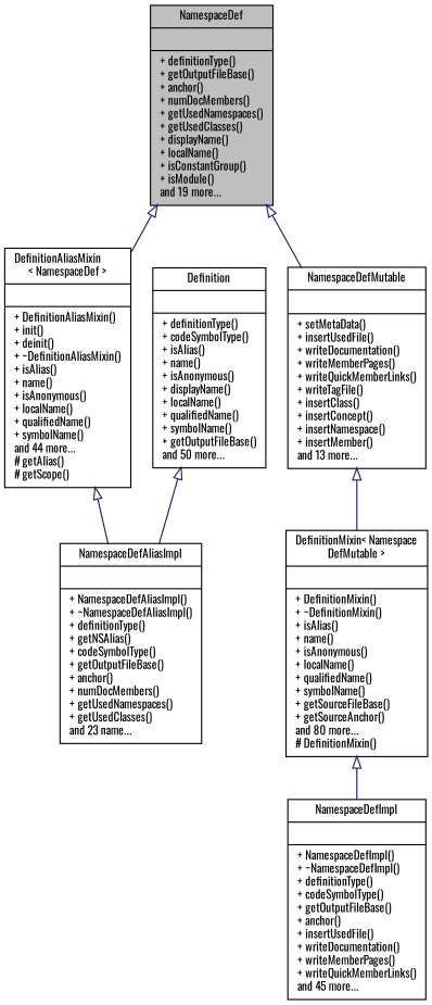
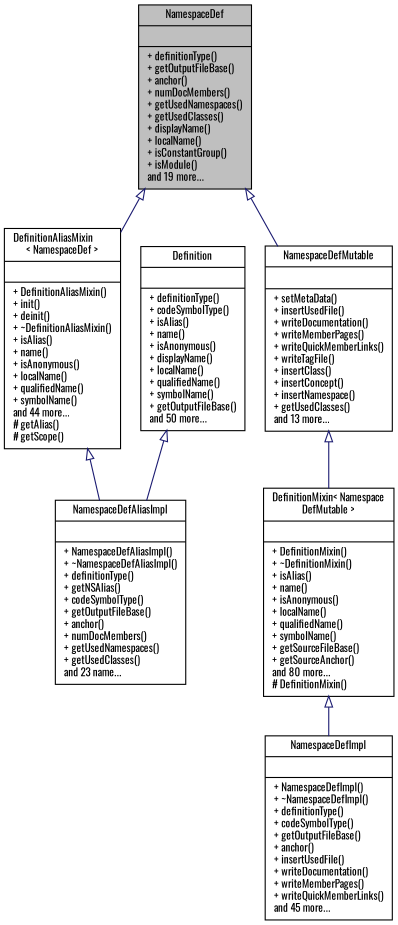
  digraph {
    fontname=Oswald
    node [color=black fillcolor=white fontname=Oswald fontsize=10 shape=record style=filled]
    edge [arrowtail=onormal color=midnightblue dir=back fontname=Oswald fontsize=10 labelfontname=Helvetica labelfontsize=10 style=solid]
    n1 [fillcolor=grey75 fontcolor=black height=0.2 label="{NamespaceDef\n||+ definitionType()\l+ getOutputFileBase()\l+ anchor()\l+ numDocMembers()\l+ getUsedNamespaces()\l+ getUsedClasses()\l+ displayName()\l+ localName()\l+ isConstantGroup()\l+ isModule()\land 19 more...\l}" width=0.4]
    n2 [height=0.2 label="{DefinitionAliasMixin\l\< NamespaceDef \>\n||+ DefinitionAliasMixin()\l+ init()\l+ deinit()\l+ ~DefinitionAliasMixin()\l+ isAlias()\l+ name()\l+ isAnonymous()\l+ localName()\l+ qualifiedName()\l+ symbolName()\land 44 more...\l# getAlias()\l# getScope()\l}" width=0.4]
-   n3 [height=0.2 label="{NamespaceDefMutable\n||+ setMetaData()\l+ insertUsedFile()\l+ writeDocumentation()\l+ writeMemberPages()\l+ writeQuickMemberLinks()\l+ writeTagFile()\l+ insertClass()\l+ insertConcept()\l+ insertNamespace()\l+ insertMember()\land 13 more...\l}" width=0.4]
+   n3 [height=0.2 label="{NamespaceDefMutable\n||+ setMetaData()\l+ insertUsedFile()\l+ writeDocumentation()\l+ writeMemberPages()\l+ writeQuickMemberLinks()\l+ writeTagFile()\l+ insertClass()\l+ insertConcept()\l+ insertNamespace()\l+ getUsedClasses()\land 13 more...\l}" width=0.4]
    n4 [height=0.2 label="{NamespaceDefAliasImpl\n||+ NamespaceDefAliasImpl()\l+ ~NamespaceDefAliasImpl()\l+ definitionType()\l+ getNSAlias()\l+ codeSymbolType()\l+ getOutputFileBase()\l+ anchor()\l+ numDocMembers()\l+ getUsedNamespaces()\l+ getUsedClasses()\land 23 name...\l}" width=0.4]
    n5 [height=0.2 label="{DefinitionMixin\< Namespace\lDefMutable \>\n||+ DefinitionMixin()\l+ ~DefinitionMixin()\l+ isAlias()\l+ name()\l+ isAnonymous()\l+ localName()\l+ qualifiedName()\l+ symbolName()\l+ getSourceFileBase()\l+ getSourceAnchor()\land 80 more...\l# DefinitionMixin()\l}" width=0.4]
    n6 [height=0.2 label="{Definition\n||+ definitionType()\l+ codeSymbolType()\l+ isAlias()\l+ name()\l+ isAnonymous()\l+ displayName()\l+ localName()\l+ qualifiedName()\l+ symbolName()\l+ getOutputFileBase()\land 50 more...\l}" width=0.4]
    n7 [height=0.2 label="{NamespaceDefImpl\n||+ NamespaceDefImpl()\l+ ~NamespaceDefImpl()\l+ definitionType()\l+ codeSymbolType()\l+ getOutputFileBase()\l+ anchor()\l+ insertUsedFile()\l+ writeDocumentation()\l+ writeMemberPages()\l+ writeQuickMemberLinks()\land 45 more...\l}" width=0.4]
    n1 -> n2
    n1 -> n3
    n2 -> n4
    n3 -> n5
    n5 -> n7
    n6 -> n4
  }
